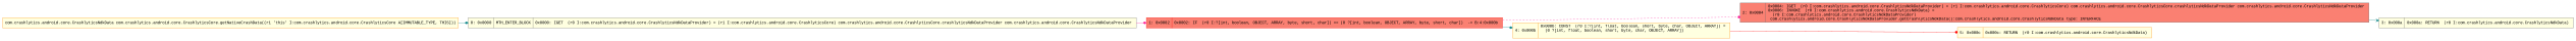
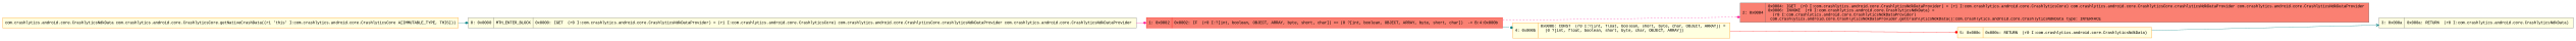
  digraph {
    fontname="Liberation Mono"
    rankdir=LR
    node [color=gray40 fillcolor=lightyellow fontname="Liberation Mono" shape=record style=filled]
    edge [arrowhead=diamond color=teal fontname="Liberation Mono"]
    n1 [label="{0\:\ 0x0000|MTH_ENTER_BLOCK\l|0x0000: IGET  (r0 I:com.crashlytics.android.core.CrashlyticsNdkDataProvider) = (r1 I:com.crashlytics.android.core.CrashlyticsCore) com.crashlytics.android.core.CrashlyticsCore.crashlyticsNdkDataProvider com.crashlytics.android.core.CrashlyticsNdkDataProvider \l}"]
    n2 [color=red fillcolor=salmon label="{1\:\ 0x0002|0x0002: IF  (r0 I:?[int, boolean, OBJECT, ARRAY, byte, short, char]) == (0 ?[int, boolean, OBJECT, ARRAY, byte, short, char])  \-\> B:4:0x000b \l}"]
    n3 [fillcolor=salmon label="{2\:\ 0x0004|0x0004: IGET  (r0 I:com.crashlytics.android.core.CrashlyticsNdkDataProvider) = (r1 I:com.crashlytics.android.core.CrashlyticsCore) com.crashlytics.android.core.CrashlyticsCore.crashlyticsNdkDataProvider com.crashlytics.android.core.CrashlyticsNdkDataProvider \l0x0006: INVOKE  (r0 I:com.crashlytics.android.core.CrashlyticsNdkData) = \l  (r0 I:com.crashlytics.android.core.CrashlyticsNdkDataProvider)\l com.crashlytics.android.core.CrashlyticsNdkDataProvider.getCrashlyticsNdkData():com.crashlytics.android.core.CrashlyticsNdkData type: INTERFACE \l}"]
    n4 [color=darkorange label="{4\:\ 0x000b|0x000b: CONST  (r0 I:?[int, float, boolean, short, byte, char, OBJECT, ARRAY]) = \l  (0 ?[int, float, boolean, short, byte, char, OBJECT, ARRAY])\l \l}"]
    n5 [label="{3\:\ 0x000a|0x000a: RETURN  (r0 I:com.crashlytics.android.core.CrashlyticsNdkData) \l}"]
    n6 [color=darkorange label="{5\:\ 0x000c|0x000c: RETURN  (r0 I:com.crashlytics.android.core.CrashlyticsNdkData) \l}"]
    n7 [color=darkorange label="{com.crashlytics.android.core.CrashlyticsNdkData com.crashlytics.android.core.CrashlyticsCore.getNativeCrashData((r1 'this' I:com.crashlytics.android.core.CrashlyticsCore A[IMMUTABLE_TYPE, THIS])) }"]
    n1 -> n2 [color=deeppink]
-   n2 -> n3 [arrowhead=dot color=deeppink style=dashed]
-   n2 -> n4
-   n3 -> n5 [arrowhead=vee]
+   n2 -> n3 [color=deeppink style=dashed]
+   n2 -> n4 [arrowhead=dot]
+   n6 -> n5 [arrowhead=vee]
    n4 -> n6 [arrowhead=dot color=red]
    n7 -> n1
  }
